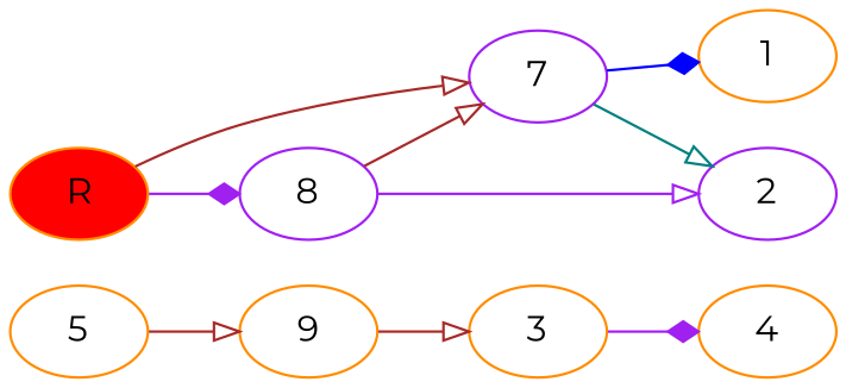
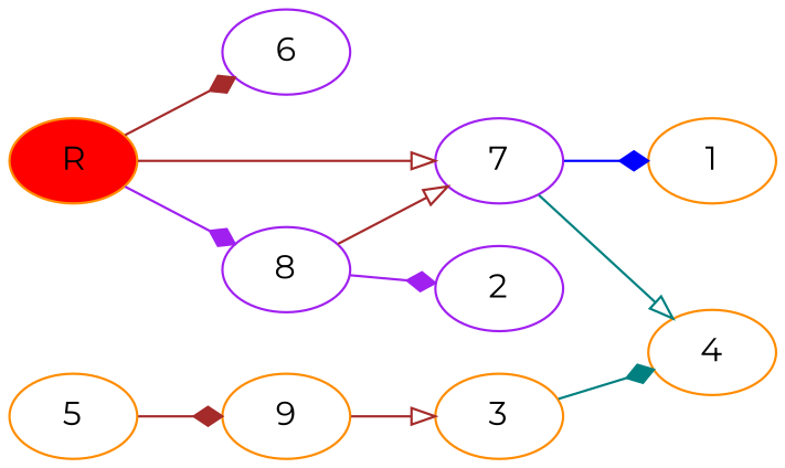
  digraph {
    fontname=Montserrat
    rankdir=LR
    node [color=darkorange fontname=Montserrat]
    edge [arrowhead=diamond color=brown fontname=Montserrat]
    3
    4
    9
    5
+   6 [color=purple]
    7 [color=purple]
    1
    2 [color=purple]
    8 [color=purple]
    R [fillcolor="#ff0000" style=filled]
-   3 -> 4 [color=purple]
+   3 -> 4 [color=teal]
    9 -> 3 [arrowhead=onormal]
-   5 -> 9 [arrowhead=onormal]
+   5 -> 9
    7 -> 1 [color=blue]
-   7 -> 2 [arrowhead=onormal color=teal]
+   7 -> 4 [arrowhead=onormal color=teal]
    8 -> 7 [arrowhead=onormal]
-   8 -> 2 [arrowhead=onormal color=purple]
+   8 -> 2 [color=purple]
+   R -> 6
    R -> 7 [arrowhead=onormal]
    R -> 8 [color=purple]
  }
